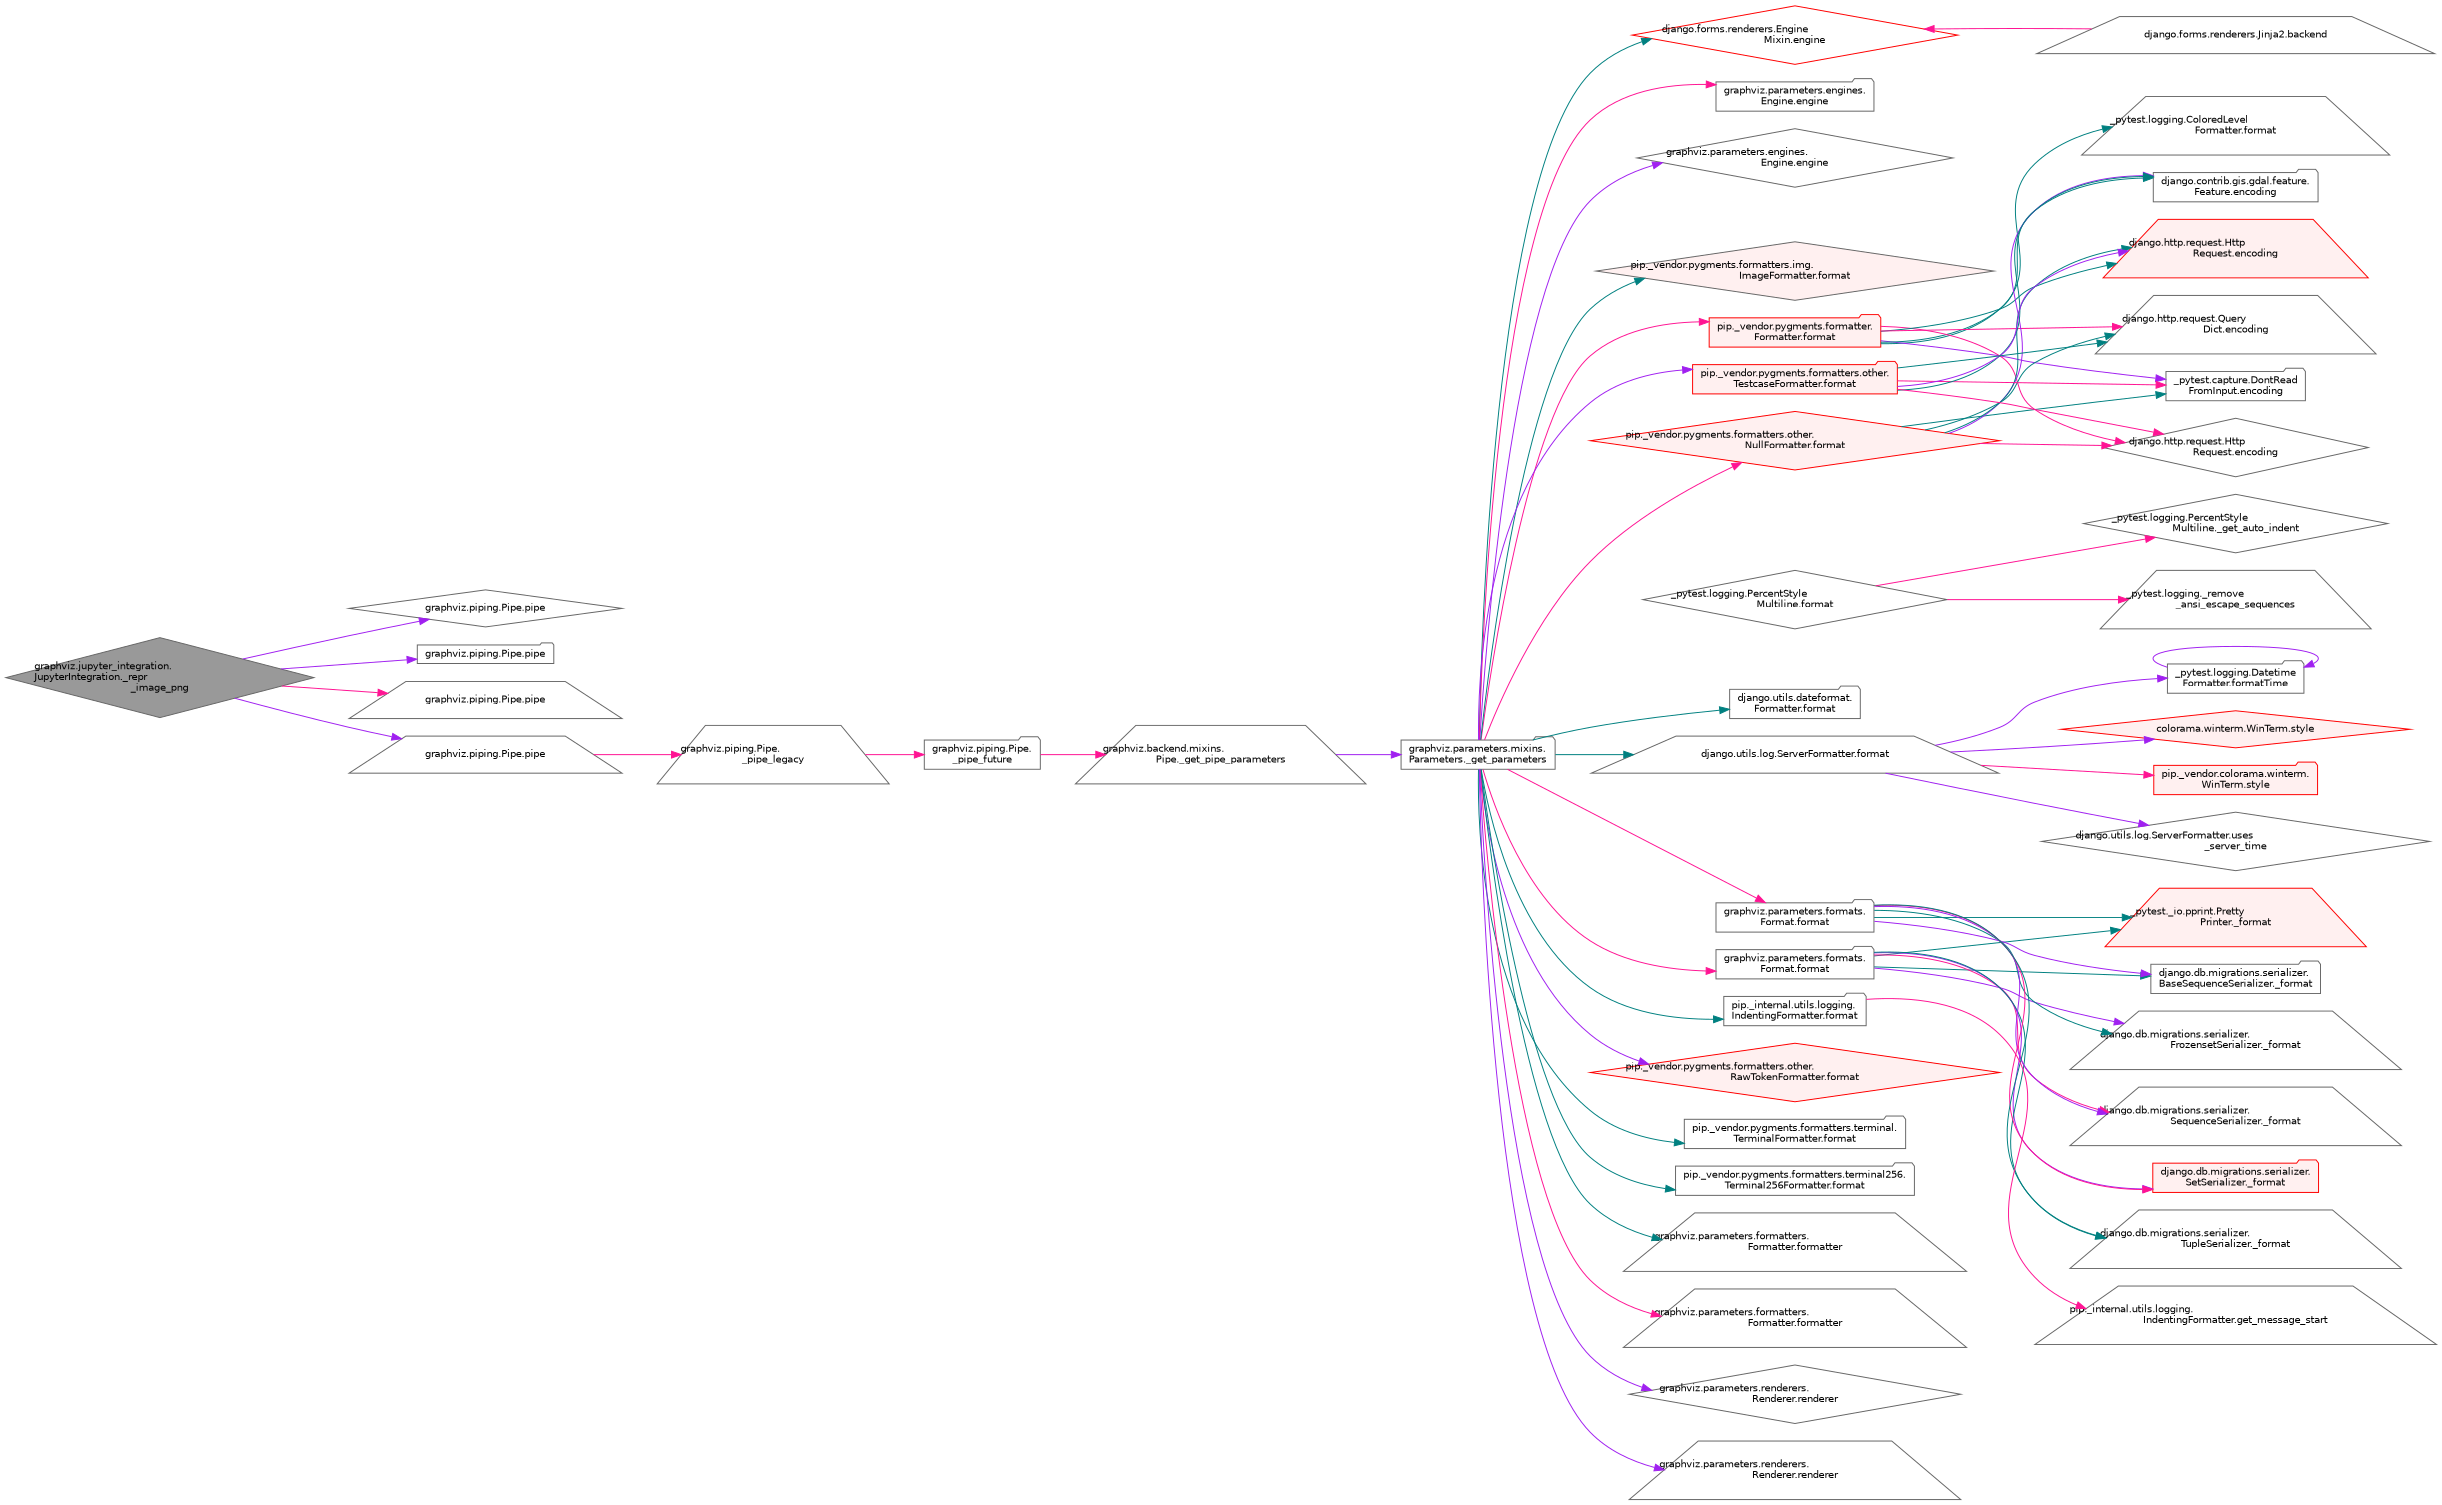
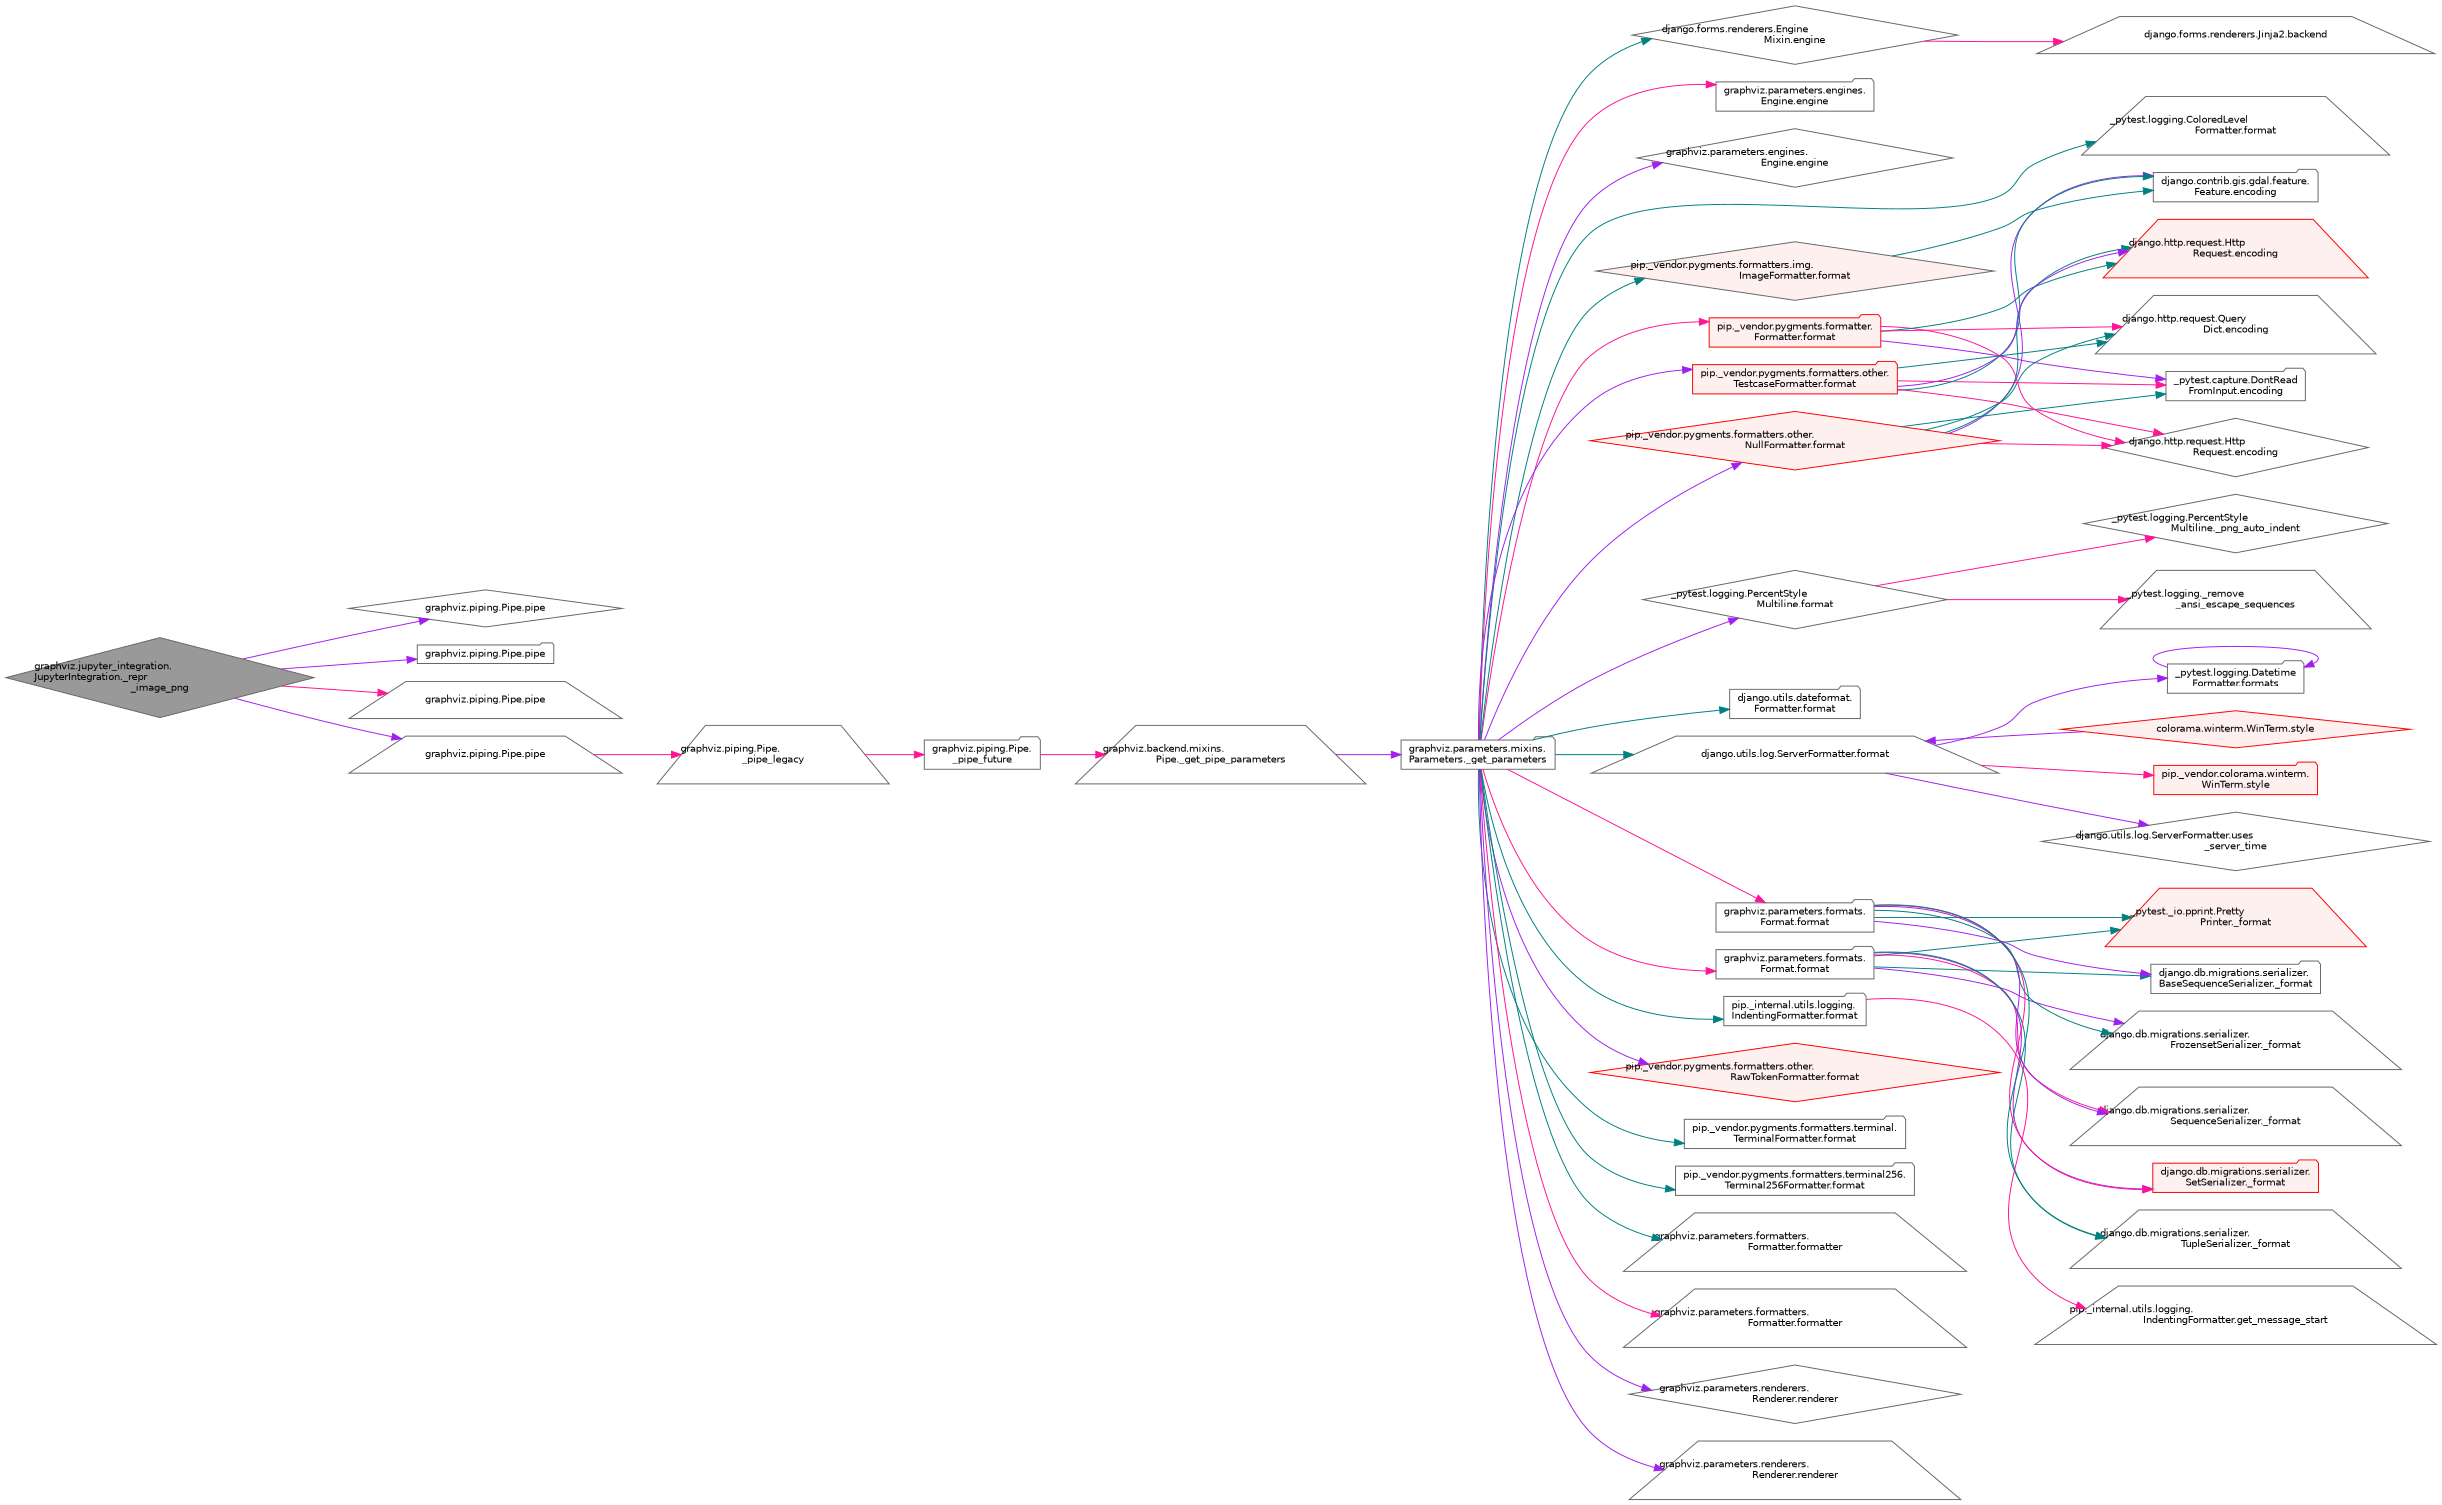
  digraph {
    rankdir=LR
    node [color=grey40 fillcolor=white fontname=Helvetica fontsize=10 shape=folder style=filled]
    edge [color=purple fontname=Helvetica fontsize=10 labelfontname=Helvetica labelfontsize=10 style=solid]
    n1 [color=gray40 fillcolor=grey60 fontcolor=black height=0.2 label="graphviz.jupyter_integration.\lJupyterIntegration._repr\l_image_png" shape=diamond width=0.4]
    n2 [height=0.2 label="graphviz.piping.Pipe.pipe" shape=diamond width=0.4]
    n3 [height=0.2 label="graphviz.piping.Pipe.pipe" width=0.4]
    n4 [height=0.2 label="graphviz.piping.Pipe.pipe" shape=trapezium width=0.4]
    n5 [height=0.2 label="graphviz.piping.Pipe.pipe" shape=trapezium width=0.4]
    n6 [height=0.2 label="graphviz.piping.Pipe.\l_pipe_legacy" shape=trapezium width=0.4]
    n7 [height=0.2 label="graphviz.piping.Pipe.\l_pipe_future" width=0.4]
    n8 [height=0.2 label="graphviz.backend.mixins.\lPipe._get_pipe_parameters" shape=trapezium width=0.4]
    n9 [height=0.2 label="graphviz.parameters.mixins.\lParameters._get_parameters" width=0.4]
-   n10 [color=red height=0.2 label="django.forms.renderers.Engine\lMixin.engine" shape=diamond width=0.4]
+   n10 [height=0.2 label="django.forms.renderers.Engine\lMixin.engine" shape=diamond width=0.4]
    n11 [height=0.2 label="graphviz.parameters.engines.\lEngine.engine" width=0.4]
    n12 [height=0.2 label="graphviz.parameters.engines.\lEngine.engine" shape=diamond width=0.4]
    n13 [height=0.2 label="_pytest.logging.ColoredLevel\lFormatter.format" shape=trapezium width=0.4]
    n14 [height=0.2 label="_pytest.logging.PercentStyle\lMultiline.format" shape=diamond width=0.4]
    n15 [height=0.2 label="django.utils.dateformat.\lFormatter.format" width=0.4]
    n16 [height=0.2 label="django.utils.log.ServerFormatter.format" shape=trapezium width=0.4]
    n17 [height=0.2 label="graphviz.parameters.formats.\lFormat.format" width=0.4]
    n18 [height=0.2 label="graphviz.parameters.formats.\lFormat.format" width=0.4]
    n19 [height=0.2 label="pip._internal.utils.logging.\lIndentingFormatter.format" width=0.4]
    n20 [color=red fillcolor="#FFF0F0" height=0.2 label="pip._vendor.pygments.formatter.\lFormatter.format" width=0.4]
    n21 [fillcolor="#FFF0F0" height=0.2 label="pip._vendor.pygments.formatters.img.\lImageFormatter.format" shape=diamond width=0.4]
    n22 [color=red fillcolor="#FFF0F0" height=0.2 label="pip._vendor.pygments.formatters.other.\lNullFormatter.format" shape=diamond width=0.4]
    n23 [color=red fillcolor="#FFF0F0" height=0.2 label="pip._vendor.pygments.formatters.other.\lRawTokenFormatter.format" shape=diamond width=0.4]
    n24 [color=red fillcolor="#FFF0F0" height=0.2 label="pip._vendor.pygments.formatters.other.\lTestcaseFormatter.format" width=0.4]
    n25 [height=0.2 label="pip._vendor.pygments.formatters.terminal.\lTerminalFormatter.format" width=0.4]
    n26 [height=0.2 label="pip._vendor.pygments.formatters.terminal256.\lTerminal256Formatter.format" width=0.4]
    n27 [height=0.2 label="graphviz.parameters.formatters.\lFormatter.formatter" shape=trapezium width=0.4]
    n28 [height=0.2 label="graphviz.parameters.formatters.\lFormatter.formatter" shape=trapezium width=0.4]
    n29 [height=0.2 label="graphviz.parameters.renderers.\lRenderer.renderer" shape=diamond width=0.4]
    n30 [height=0.2 label="graphviz.parameters.renderers.\lRenderer.renderer" shape=trapezium width=0.4]
    n31 [height=0.2 label="django.forms.renderers.Jinja2.backend" shape=trapezium width=0.4]
-   n32 [height=0.2 label="_pytest.logging.PercentStyle\lMultiline._get_auto_indent" shape=diamond width=0.4]
+   n32 [height=0.2 label="_pytest.logging.PercentStyle\lMultiline._png_auto_indent" shape=diamond width=0.4]
    n33 [height=0.2 label="_pytest.logging._remove\l_ansi_escape_sequences" shape=trapezium width=0.4]
-   n34 [height=0.2 label="_pytest.logging.Datetime\lFormatter.formatTime" width=0.4]
+   n34 [height=0.2 label="_pytest.logging.Datetime\lFormatter.formats" width=0.4]
    n35 [color=red fillcolor="#FFF0F0" height=0.2 label="colorama.winterm.WinTerm.style" shape=diamond width=0.4]
    n36 [color=red fillcolor="#FFF0F0" height=0.2 label="pip._vendor.colorama.winterm.\lWinTerm.style" width=0.4]
    n37 [height=0.2 label="django.utils.log.ServerFormatter.uses\l_server_time" shape=diamond width=0.4]
    n38 [color=red fillcolor="#FFF0F0" height=0.2 label="_pytest._io.pprint.Pretty\lPrinter._format" shape=trapezium width=0.4]
    n39 [height=0.2 label="django.db.migrations.serializer.\lBaseSequenceSerializer._format" width=0.4]
    n40 [height=0.2 label="django.db.migrations.serializer.\lFrozensetSerializer._format" shape=trapezium width=0.4]
    n41 [height=0.2 label="django.db.migrations.serializer.\lSequenceSerializer._format" shape=trapezium width=0.4]
    n42 [color=red fillcolor="#FFF0F0" height=0.2 label="django.db.migrations.serializer.\lSetSerializer._format" width=0.4]
    n43 [height=0.2 label="django.db.migrations.serializer.\lTupleSerializer._format" shape=trapezium width=0.4]
    n44 [height=0.2 label="pip._internal.utils.logging.\lIndentingFormatter.get_message_start" shape=trapezium width=0.4]
    n45 [height=0.2 label="_pytest.capture.DontRead\lFromInput.encoding" width=0.4]
    n46 [height=0.2 label="django.contrib.gis.gdal.feature.\lFeature.encoding" width=0.4]
    n47 [height=0.2 label="django.http.request.Http\lRequest.encoding" shape=diamond width=0.4]
    n48 [color=red fillcolor="#FFF0F0" height=0.2 label="django.http.request.Http\lRequest.encoding" shape=trapezium width=0.4]
    n49 [height=0.2 label="django.http.request.Query\lDict.encoding" shape=trapezium width=0.4]
    n1 -> n2
    n1 -> n3
    n1 -> n4 [color=deeppink]
    n1 -> n5
    n5 -> n6 [color=deeppink]
    n6 -> n7 [color=deeppink]
    n7 -> n8 [color=deeppink]
    n8 -> n9
    n9 -> n10 [color=teal]
    n9 -> n11 [color=deeppink]
    n9 -> n12
-   n20 -> n13 [color=teal]
+   n9 -> n13 [color=teal]
+   n9 -> n14
    n9 -> n15 [color=teal]
    n9 -> n16 [color=teal]
    n9 -> n17 [color=deeppink]
    n9 -> n18 [color=deeppink]
    n9 -> n19 [color=teal]
    n9 -> n20 [color=deeppink]
    n9 -> n21 [color=teal]
-   n9 -> n22 [color=deeppink]
+   n9 -> n22
    n9 -> n23
    n9 -> n24
    n9 -> n25 [color=teal]
    n9 -> n26 [color=teal]
    n9 -> n27 [color=teal]
    n9 -> n28 [color=deeppink]
    n9 -> n29
    n9 -> n30
-   n31 -> n10 [color=deeppink]
+   n10 -> n31 [color=deeppink]
    n14 -> n32 [color=deeppink]
    n14 -> n33 [color=deeppink]
    n16 -> n34
-   n16 -> n35
+   n35 -> n16
    n16 -> n36 [color=deeppink]
    n16 -> n37
    n17 -> n38 [color=teal]
    n17 -> n39 [color=teal]
    n17 -> n40
    n17 -> n41 [color=deeppink]
    n17 -> n42
    n17 -> n43 [color=teal]
    n18 -> n38 [color=teal]
    n18 -> n39
    n18 -> n40 [color=teal]
    n18 -> n41
    n18 -> n42 [color=deeppink]
    n18 -> n43 [color=teal]
    n19 -> n44 [color=deeppink]
    n20 -> n45
-   n20 -> n46 [color=teal]
+   n21 -> n46 [color=teal]
    n20 -> n47 [color=deeppink]
    n20 -> n48 [color=teal]
    n20 -> n49 [color=deeppink]
    n22 -> n45 [color=teal]
    n22 -> n46
    n22 -> n47 [color=deeppink]
    n22 -> n48 [color=teal]
    n22 -> n49 [color=teal]
    n24 -> n45 [color=deeppink]
    n24 -> n46 [color=teal]
    n24 -> n47 [color=deeppink]
    n24 -> n48
    n24 -> n49 [color=teal]
    n34 -> n34
  }
